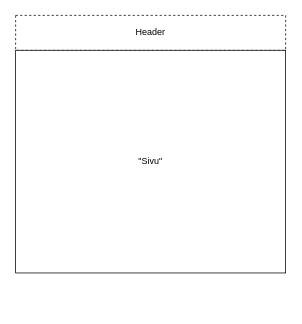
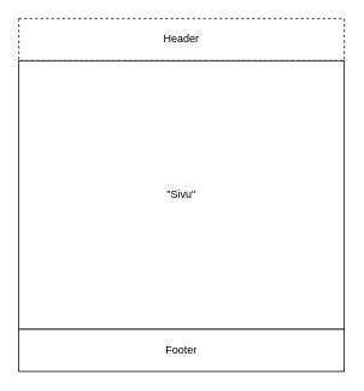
  <mxCell id="0" />
  <mxCell id="1" parent="0" />
  <mxCell id="2" value="" style="group" vertex="1" connectable="0" parent="1"><mxGeometry x="20" y="20" width="360" height="390" as="geometry" /></mxCell>
  <mxCell id="3" value="Header" style="rounded=0;whiteSpace=wrap;html=1;dashed=1;" vertex="1" parent="2"><mxGeometry width="360" height="46.567" as="geometry" /></mxCell>
  <mxCell id="4" value="&quot;Sivu&quot;" style="rounded=0;whiteSpace=wrap;html=1;" vertex="1" parent="2"><mxGeometry y="46.567" width="360" height="296.866" as="geometry" /></mxCell>
+ <mxCell id="5" value="Footer" style="rounded=0;whiteSpace=wrap;html=1;" vertex="1" parent="2"><mxGeometry y="343.433" width="360" height="46.567" as="geometry" /></mxCell>
